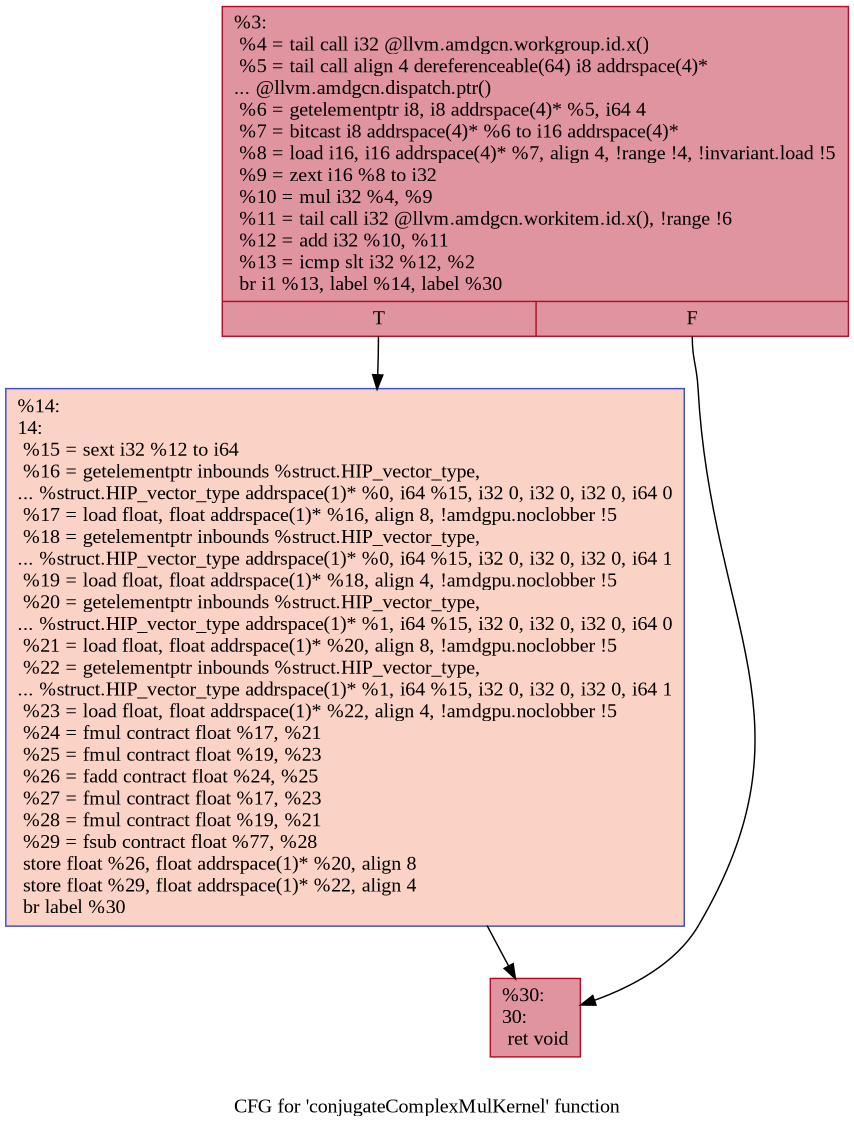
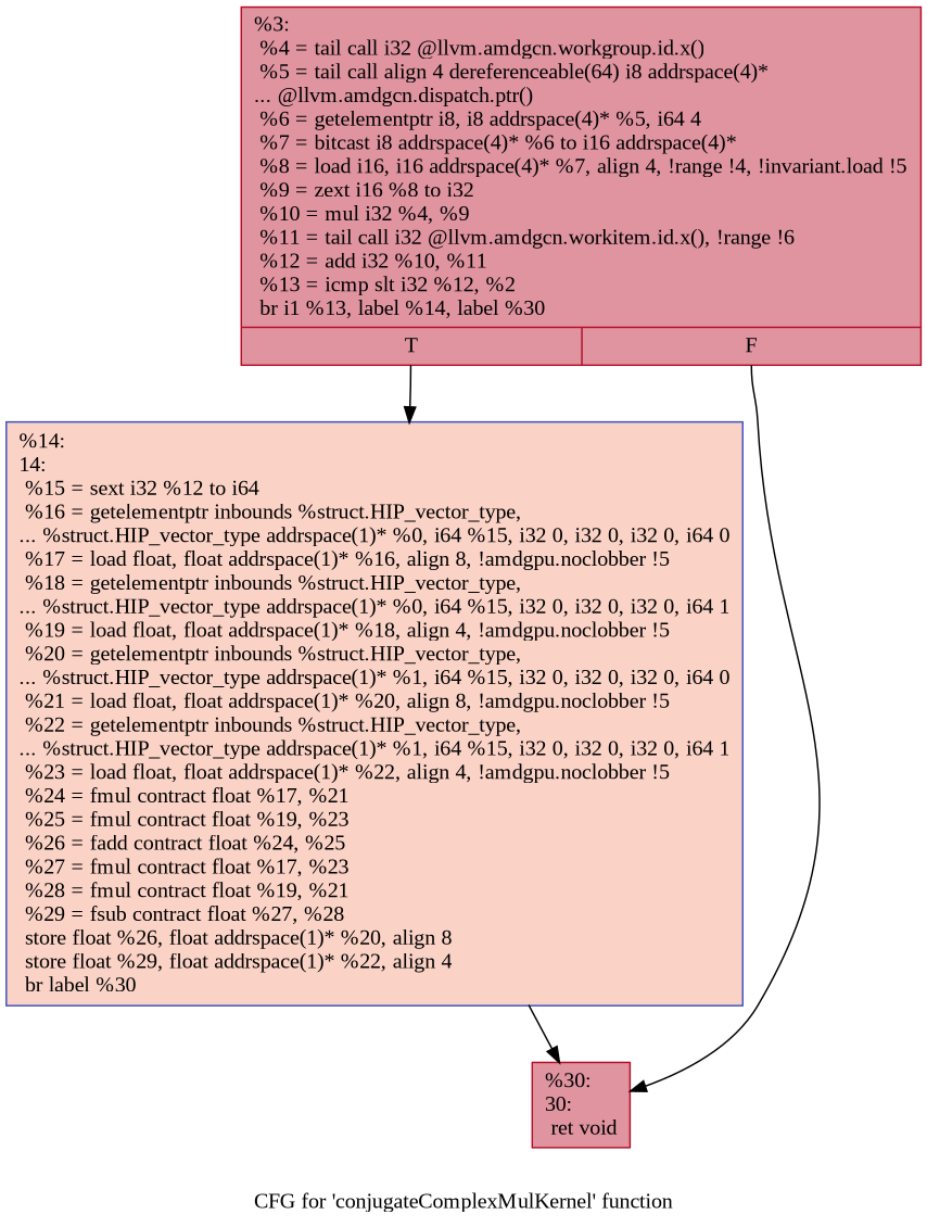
  digraph {
    label="CFG for 'conjugateComplexMulKernel' function"
    fontname="Liberation Serif"
    node [color="#b70d28ff" fillcolor="#b70d2870" shape=record style=filled fontname="Liberation Serif"]
    edge [fontname="Liberation Serif"]
    n1 [label="{%3:\l  %4 = tail call i32 @llvm.amdgcn.workgroup.id.x()\l  %5 = tail call align 4 dereferenceable(64) i8 addrspace(4)*\l... @llvm.amdgcn.dispatch.ptr()\l  %6 = getelementptr i8, i8 addrspace(4)* %5, i64 4\l  %7 = bitcast i8 addrspace(4)* %6 to i16 addrspace(4)*\l  %8 = load i16, i16 addrspace(4)* %7, align 4, !range !4, !invariant.load !5\l  %9 = zext i16 %8 to i32\l  %10 = mul i32 %4, %9\l  %11 = tail call i32 @llvm.amdgcn.workitem.id.x(), !range !6\l  %12 = add i32 %10, %11\l  %13 = icmp slt i32 %12, %2\l  br i1 %13, label %14, label %30\l|{<s0>T|<s1>F}}"]
-   n2 [color="#3d50c3ff" fillcolor="#f59c7d70" label="{%14:\l14:                                               \l  %15 = sext i32 %12 to i64\l  %16 = getelementptr inbounds %struct.HIP_vector_type,\l... %struct.HIP_vector_type addrspace(1)* %0, i64 %15, i32 0, i32 0, i32 0, i64 0\l  %17 = load float, float addrspace(1)* %16, align 8, !amdgpu.noclobber !5\l  %18 = getelementptr inbounds %struct.HIP_vector_type,\l... %struct.HIP_vector_type addrspace(1)* %0, i64 %15, i32 0, i32 0, i32 0, i64 1\l  %19 = load float, float addrspace(1)* %18, align 4, !amdgpu.noclobber !5\l  %20 = getelementptr inbounds %struct.HIP_vector_type,\l... %struct.HIP_vector_type addrspace(1)* %1, i64 %15, i32 0, i32 0, i32 0, i64 0\l  %21 = load float, float addrspace(1)* %20, align 8, !amdgpu.noclobber !5\l  %22 = getelementptr inbounds %struct.HIP_vector_type,\l... %struct.HIP_vector_type addrspace(1)* %1, i64 %15, i32 0, i32 0, i32 0, i64 1\l  %23 = load float, float addrspace(1)* %22, align 4, !amdgpu.noclobber !5\l  %24 = fmul contract float %17, %21\l  %25 = fmul contract float %19, %23\l  %26 = fadd contract float %24, %25\l  %27 = fmul contract float %17, %23\l  %28 = fmul contract float %19, %21\l  %29 = fsub contract float %77, %28\l  store float %26, float addrspace(1)* %20, align 8\l  store float %29, float addrspace(1)* %22, align 4\l  br label %30\l}"]
+   n2 [color="#3d50c3ff" fillcolor="#f59c7d70" label="{%14:\l14:                                               \l  %15 = sext i32 %12 to i64\l  %16 = getelementptr inbounds %struct.HIP_vector_type,\l... %struct.HIP_vector_type addrspace(1)* %0, i64 %15, i32 0, i32 0, i32 0, i64 0\l  %17 = load float, float addrspace(1)* %16, align 8, !amdgpu.noclobber !5\l  %18 = getelementptr inbounds %struct.HIP_vector_type,\l... %struct.HIP_vector_type addrspace(1)* %0, i64 %15, i32 0, i32 0, i32 0, i64 1\l  %19 = load float, float addrspace(1)* %18, align 4, !amdgpu.noclobber !5\l  %20 = getelementptr inbounds %struct.HIP_vector_type,\l... %struct.HIP_vector_type addrspace(1)* %1, i64 %15, i32 0, i32 0, i32 0, i64 0\l  %21 = load float, float addrspace(1)* %20, align 8, !amdgpu.noclobber !5\l  %22 = getelementptr inbounds %struct.HIP_vector_type,\l... %struct.HIP_vector_type addrspace(1)* %1, i64 %15, i32 0, i32 0, i32 0, i64 1\l  %23 = load float, float addrspace(1)* %22, align 4, !amdgpu.noclobber !5\l  %24 = fmul contract float %17, %21\l  %25 = fmul contract float %19, %23\l  %26 = fadd contract float %24, %25\l  %27 = fmul contract float %17, %23\l  %28 = fmul contract float %19, %21\l  %29 = fsub contract float %27, %28\l  store float %26, float addrspace(1)* %20, align 8\l  store float %29, float addrspace(1)* %22, align 4\l  br label %30\l}"]
    n3 [label="{%30:\l30:                                               \l  ret void\l}"]
    n1 -> n2 [tailport=s0]
    n1 -> n3 [tailport=s1]
    n2 -> n3
  }
